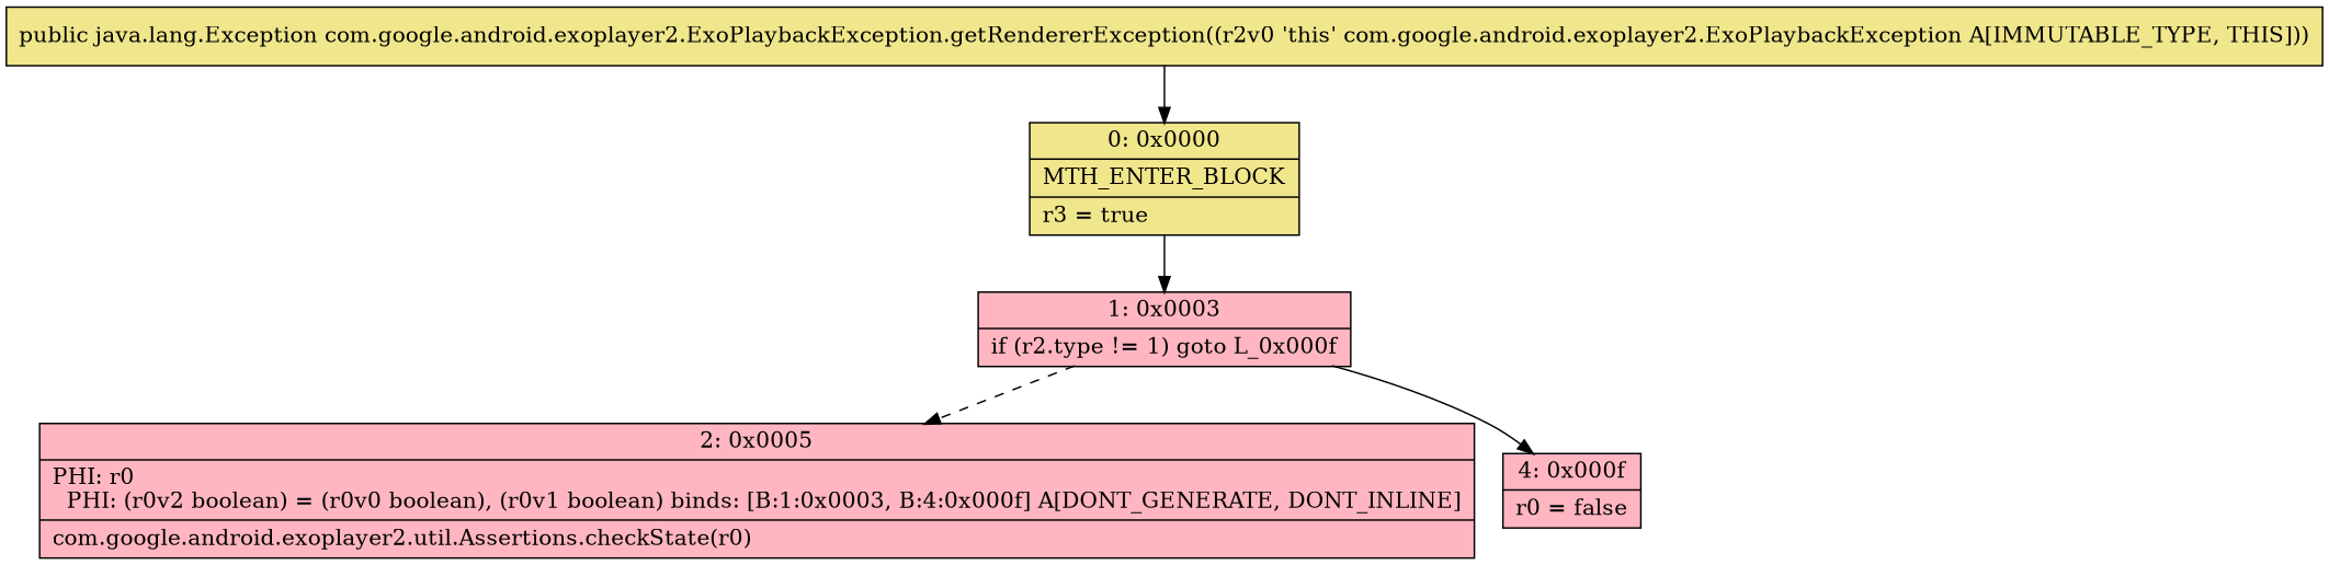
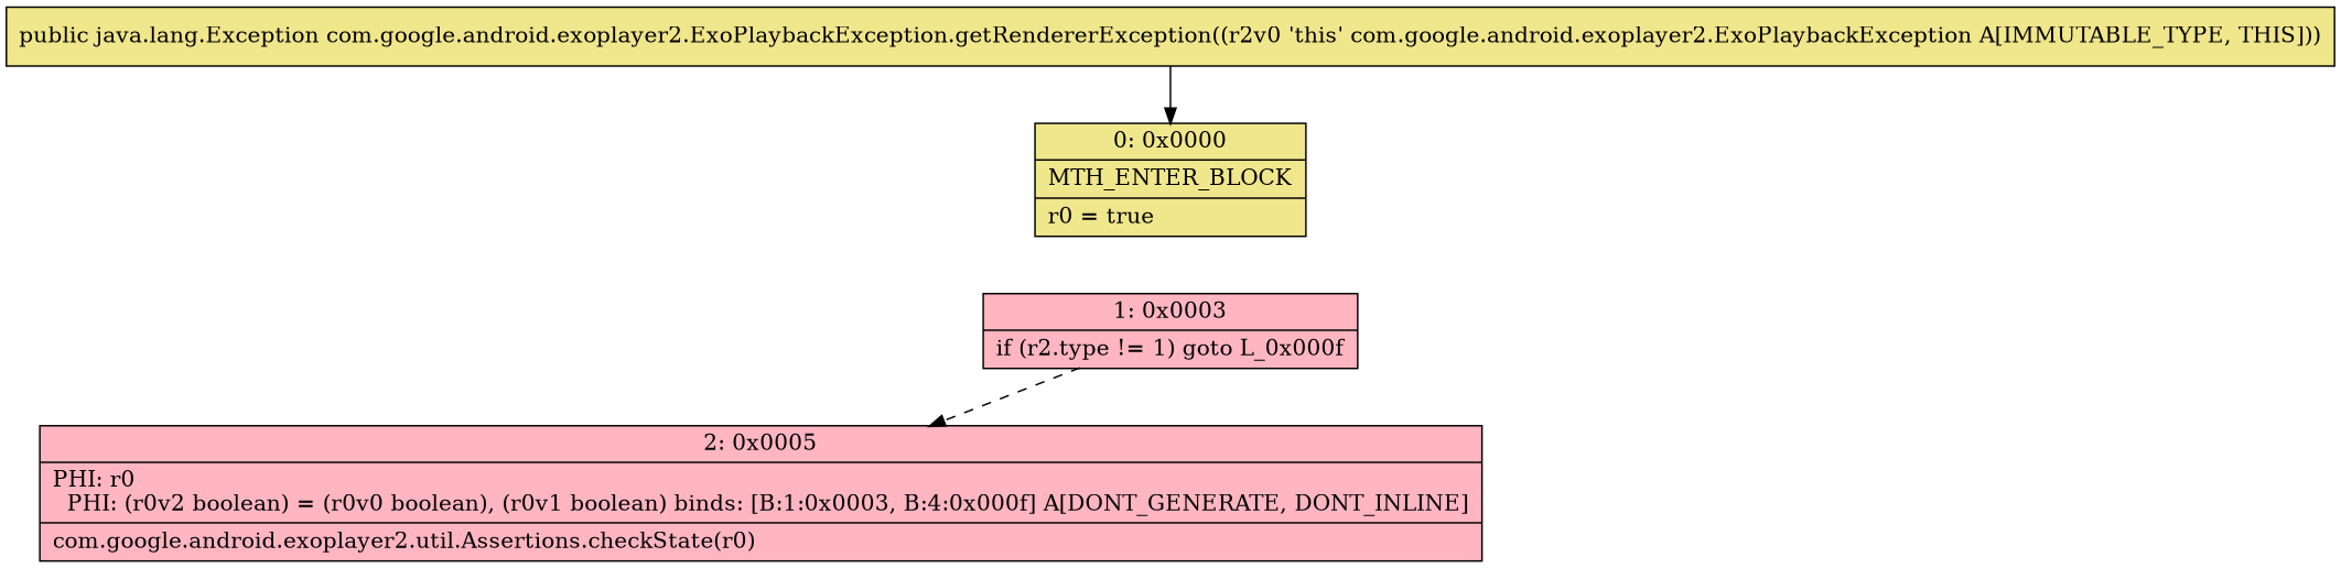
  digraph {
    node [fillcolor=lightpink shape=record style=filled]
-   n1 [fillcolor=khaki label="{0\:\ 0x0000|MTH_ENTER_BLOCK\l|r3 = true\l}"]
+   n1 [fillcolor=khaki label="{0\:\ 0x0000|MTH_ENTER_BLOCK\l|r0 = true\l}"]
    n2 [label="{1\:\ 0x0003|if (r2.type != 1) goto L_0x000f\l}"]
    n3 [label="{2\:\ 0x0005|PHI: r0 \l  PHI: (r0v2 boolean) = (r0v0 boolean), (r0v1 boolean) binds: [B:1:0x0003, B:4:0x000f] A[DONT_GENERATE, DONT_INLINE]\l|com.google.android.exoplayer2.util.Assertions.checkState(r0)\l}"]
-   n4 [label="{4\:\ 0x000f|r0 = false\l}"]
    n5 [fillcolor=khaki label="{public java.lang.Exception com.google.android.exoplayer2.ExoPlaybackException.getRendererException((r2v0 'this' com.google.android.exoplayer2.ExoPlaybackException A[IMMUTABLE_TYPE, THIS])) }"]
-   n1 -> n2
    n2 -> n3 [style=dashed]
-   n2 -> n4
    n5 -> n1
  }
